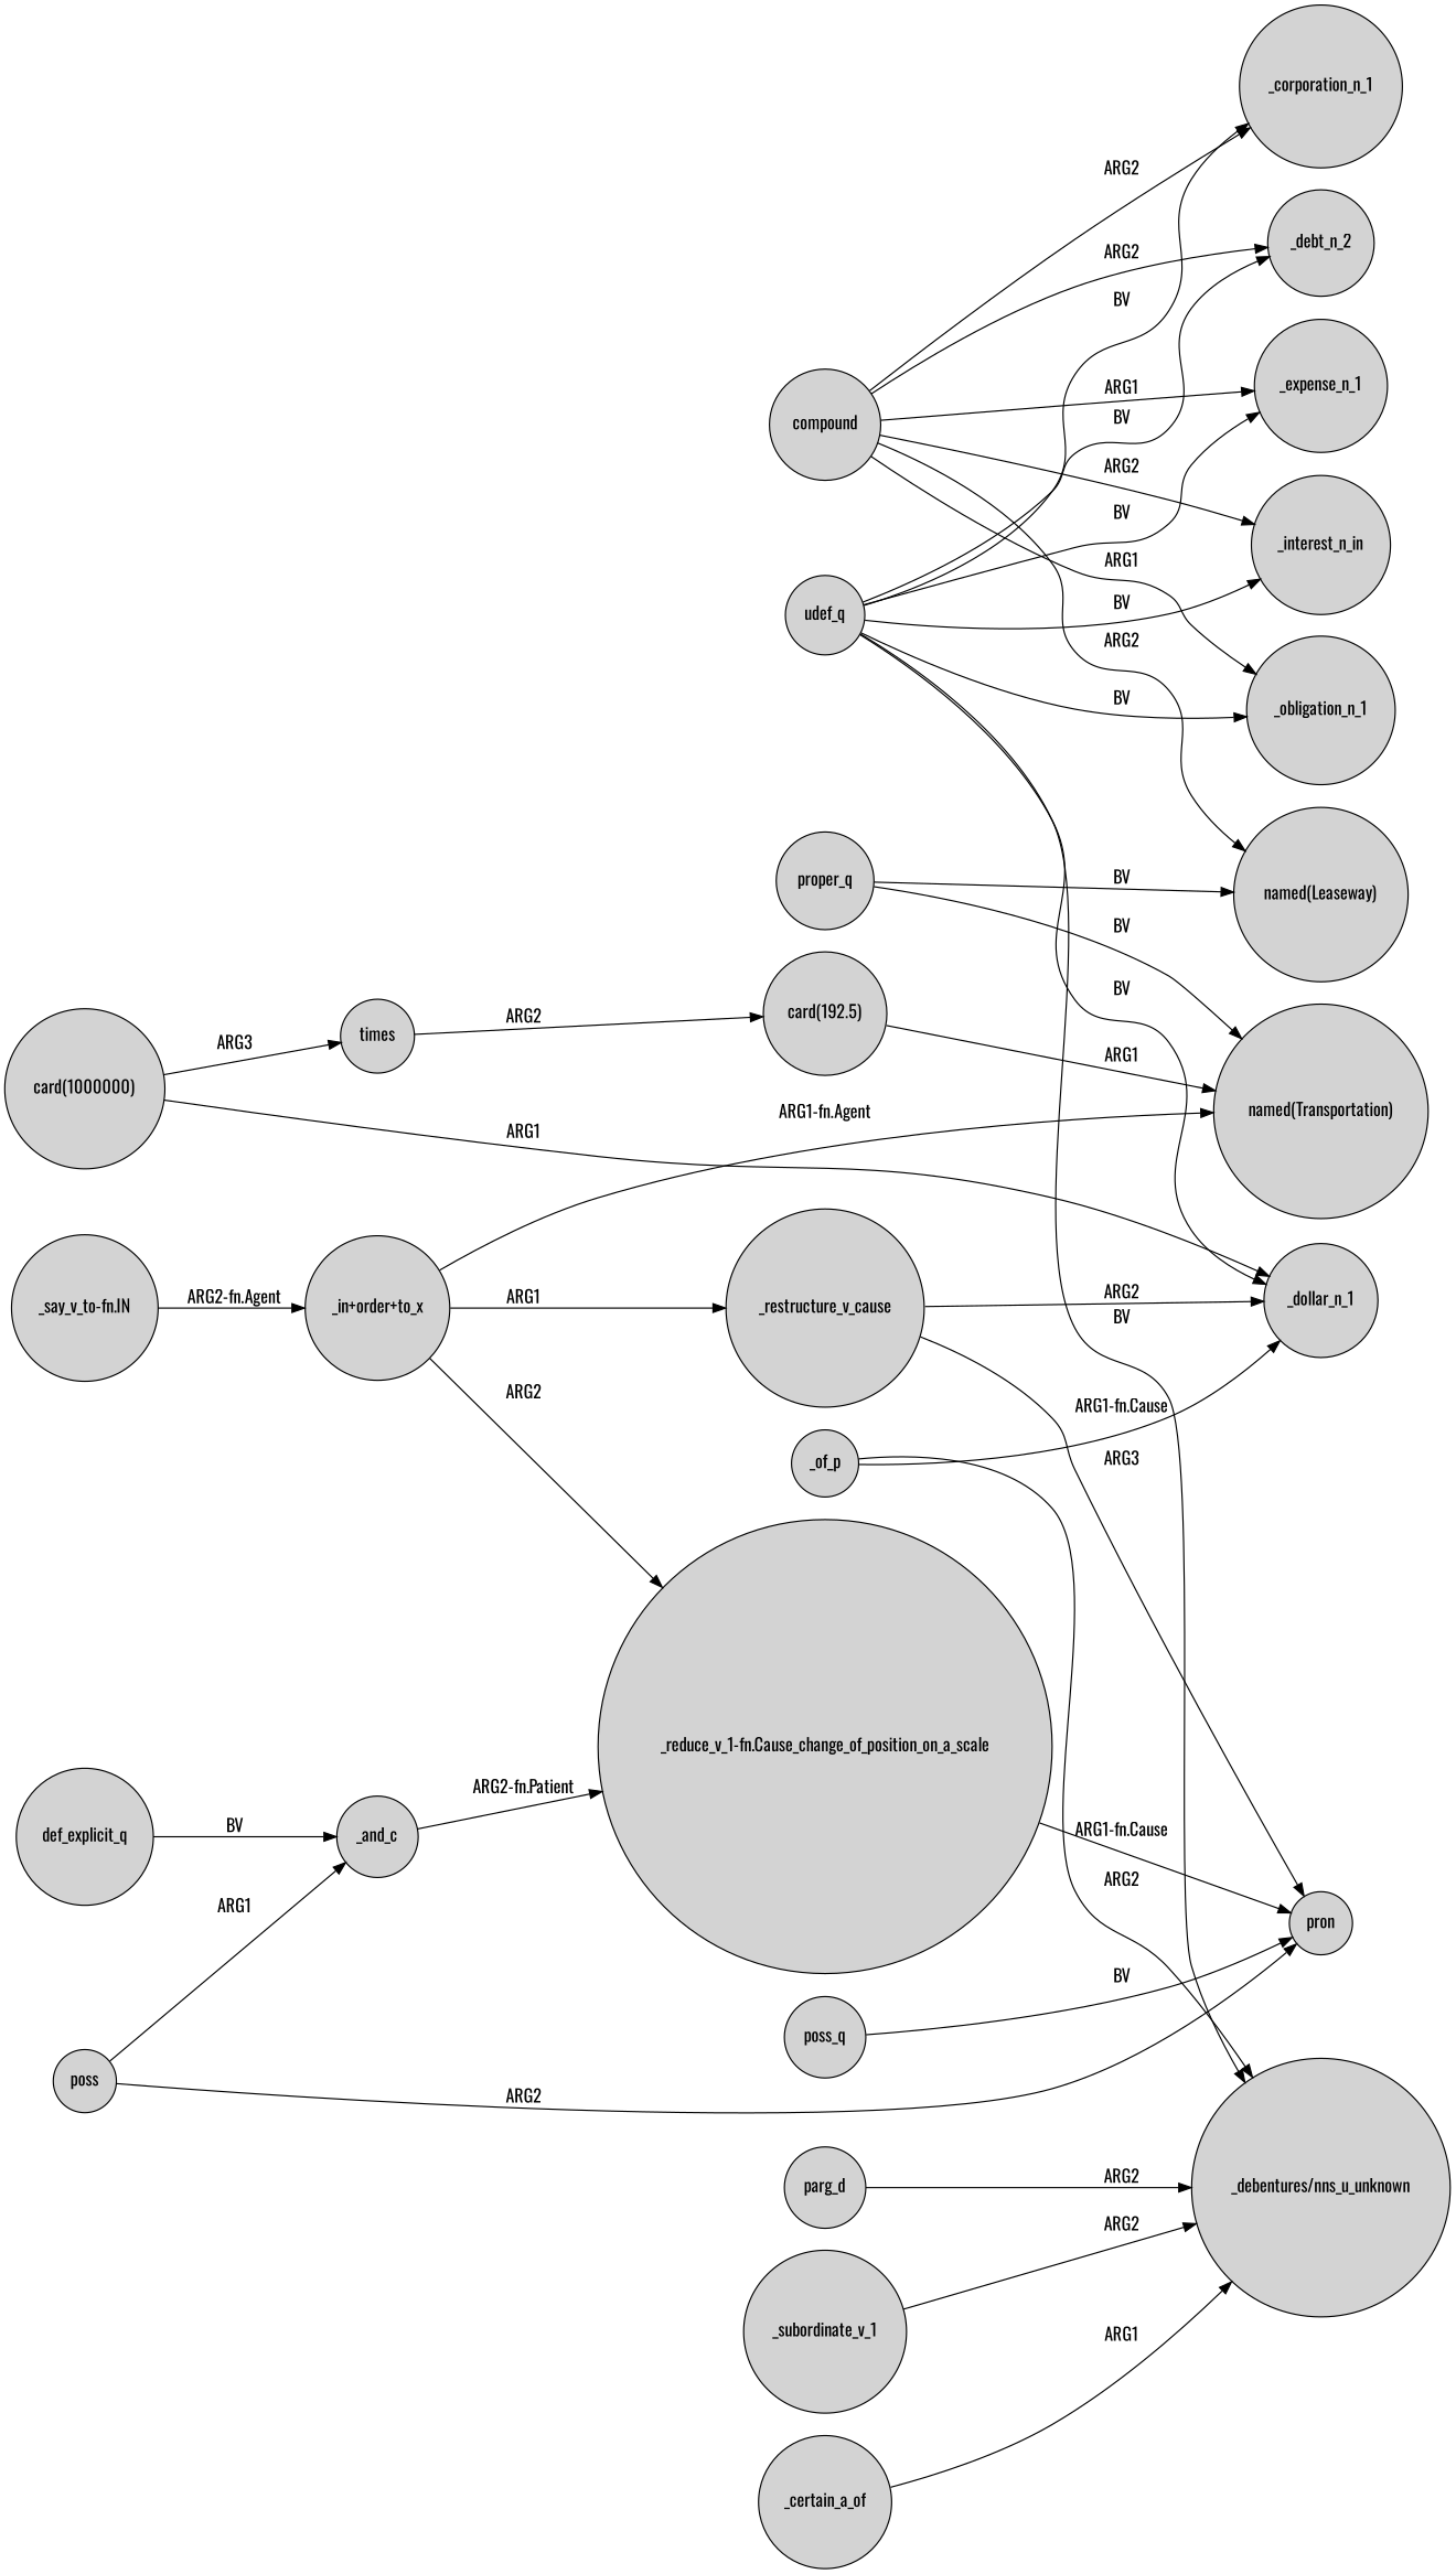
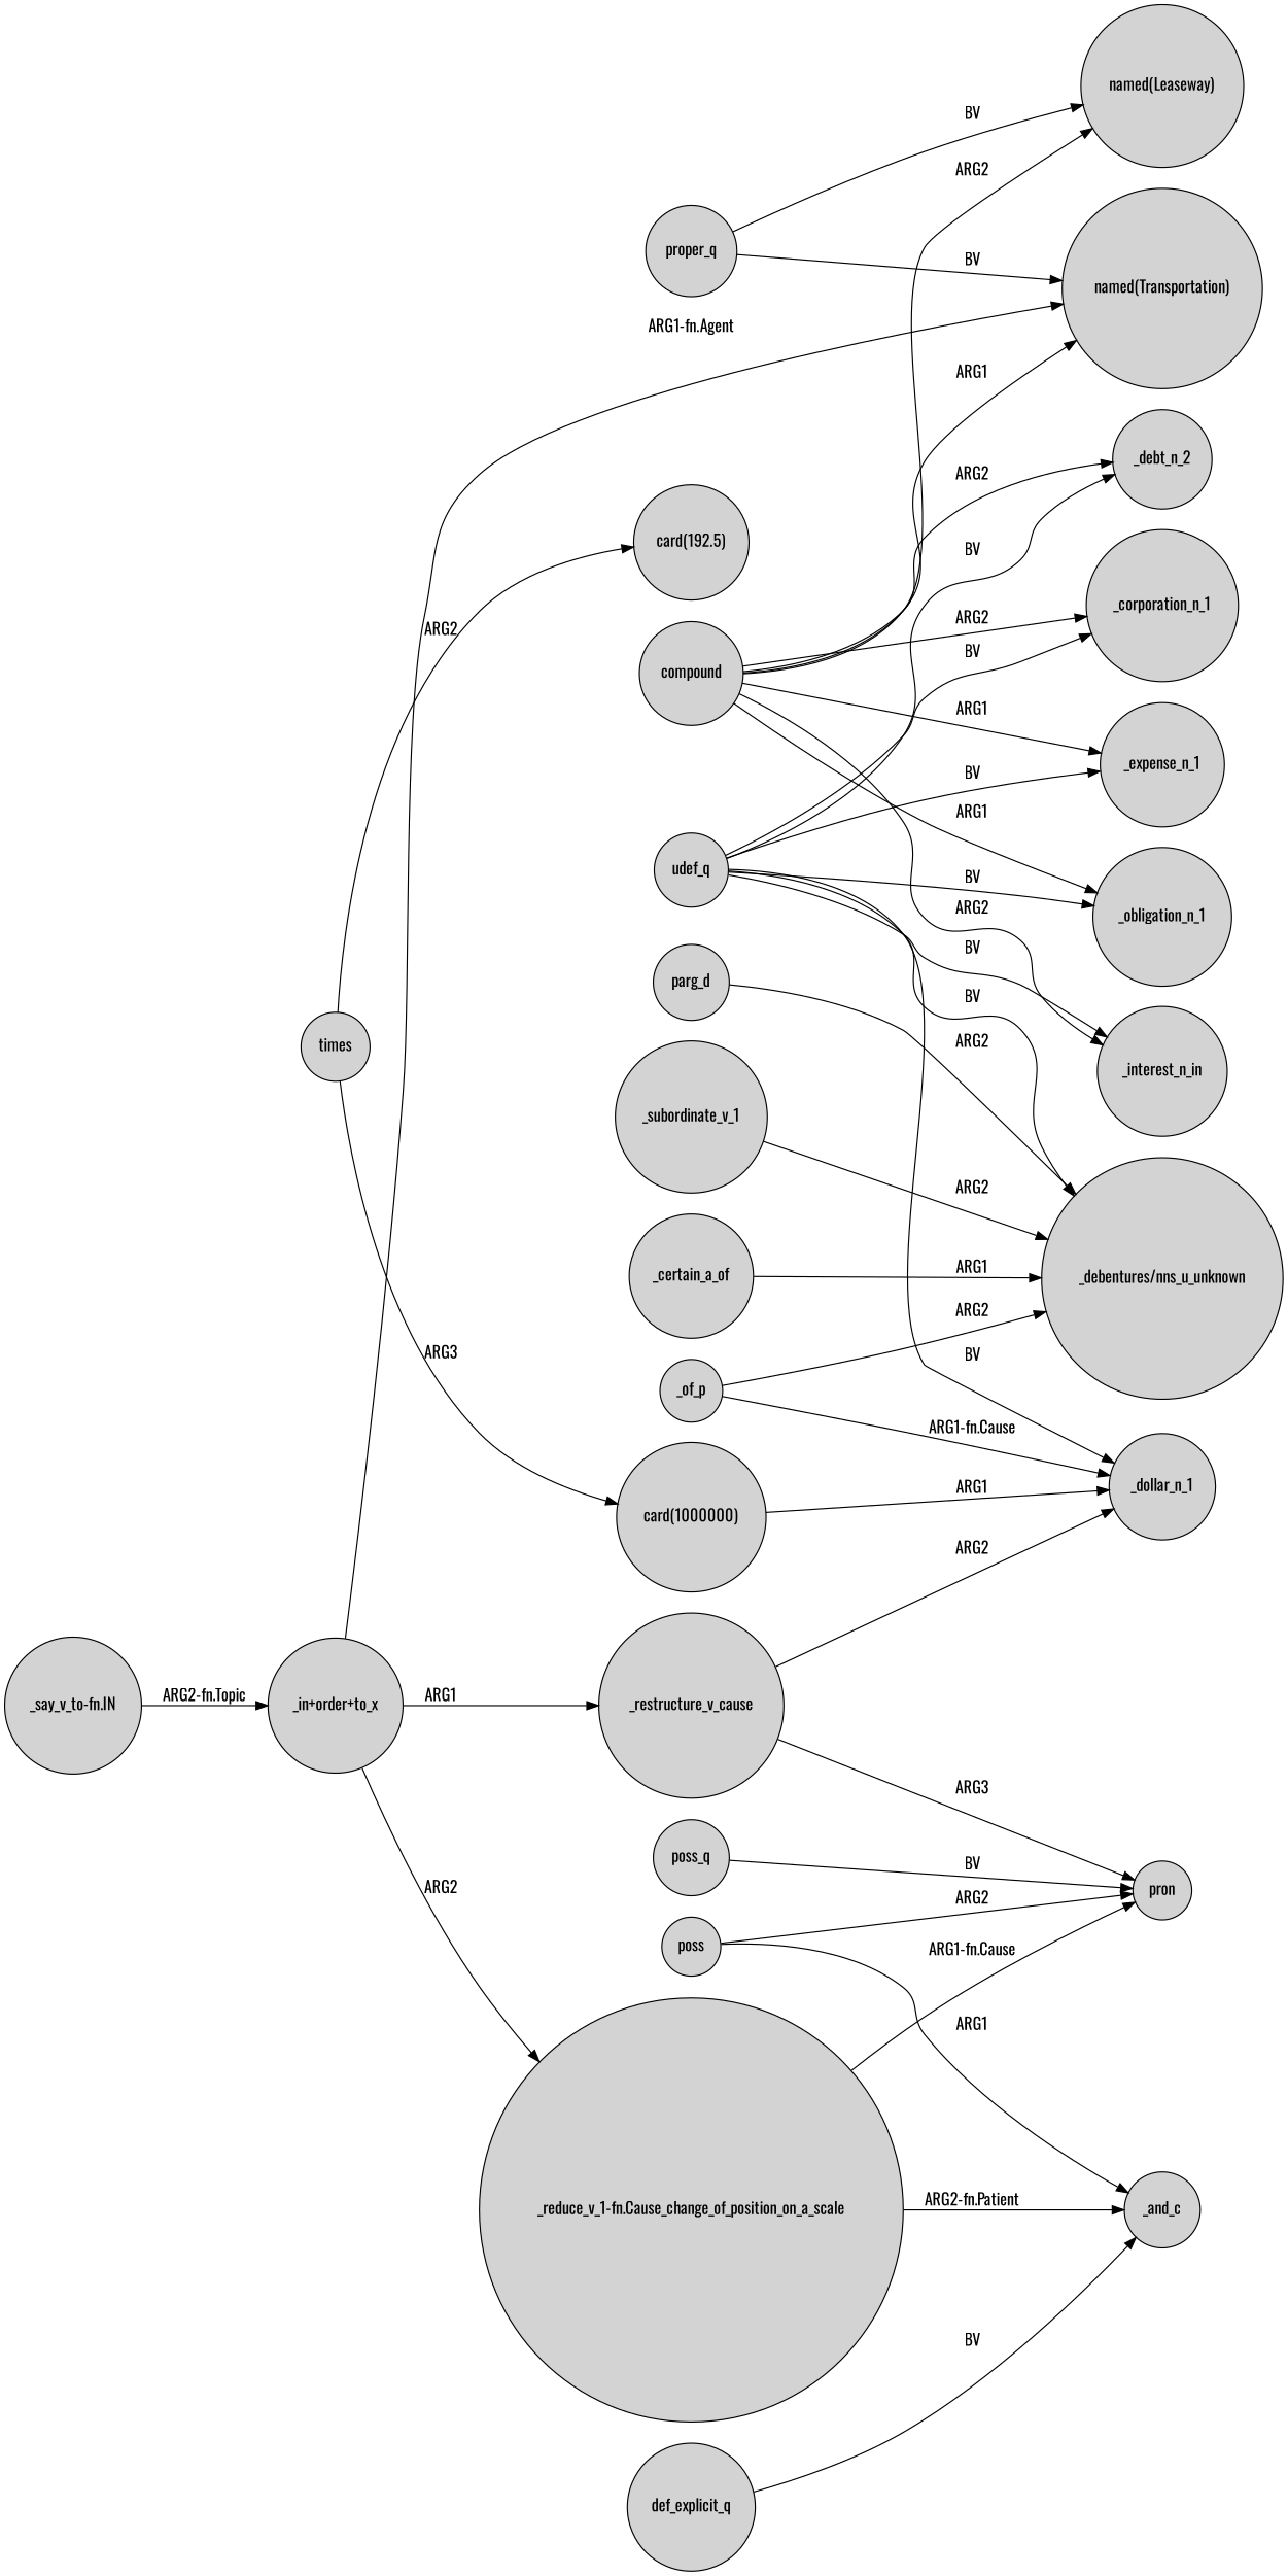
  digraph {
    fontname=Oswald
    rankdir=LR
    node [fontname=Oswald shape=circle style=filled]
    edge [fontname=Oswald]
    compound
    "named(Transportation)"
    _expense_n_1
    _obligation_n_1
    n5 [label=_debt_n_2]
    _corporation_n_1
    _interest_n_in
    "named(Leaseway)"
    _restructure_v_cause
    _dollar_n_1
    pron
    udef_q
    "_debentures/nns_u_unknown"
    "card(1000000)"
    proper_q
    _of_p
    "_in+order+to_x"
    "_reduce_v_1-fn.Cause_change_of_position_on_a_scale"
    _and_c
    poss
    "_say_v_to-fn.IN"
    def_explicit_q
    parg_d
    _subordinate_v_1
    n25 [label=poss_q]
    times
    "card(192.5)"
    _certain_a_of
-   "card(192.5)" -> "named(Transportation)" [label=ARG1]
+   compound -> "named(Transportation)" [label=ARG1]
    compound -> _expense_n_1 [label=ARG1]
    compound -> _obligation_n_1 [label=ARG1]
    compound -> n5 [label=ARG2]
    compound -> _corporation_n_1 [label=ARG2]
    compound -> _interest_n_in [label=ARG2]
    compound -> "named(Leaseway)" [label=ARG2]
    _restructure_v_cause -> _dollar_n_1 [label=ARG2]
    _restructure_v_cause -> pron [label=ARG3]
    udef_q -> _expense_n_1 [label=BV]
    udef_q -> _obligation_n_1 [label=BV]
    udef_q -> n5 [label=BV]
    udef_q -> _corporation_n_1 [label=BV]
    udef_q -> _interest_n_in [label=BV]
    udef_q -> _dollar_n_1 [label=BV]
    udef_q -> "_debentures/nns_u_unknown" [label=BV]
    "card(1000000)" -> _dollar_n_1 [label=ARG1]
    proper_q -> "named(Transportation)" [label=BV]
    proper_q -> "named(Leaseway)" [label=BV]
    _of_p -> _dollar_n_1 [label="ARG1-fn.Cause"]
    _of_p -> "_debentures/nns_u_unknown" [label=ARG2]
    "_in+order+to_x" -> "named(Transportation)" [label="ARG1-fn.Agent"]
    "_in+order+to_x" -> _restructure_v_cause [label=ARG1]
    "_in+order+to_x" -> "_reduce_v_1-fn.Cause_change_of_position_on_a_scale" [label=ARG2]
    "_reduce_v_1-fn.Cause_change_of_position_on_a_scale" -> pron [label="ARG1-fn.Cause"]
-   _and_c -> "_reduce_v_1-fn.Cause_change_of_position_on_a_scale" [label="ARG2-fn.Patient"]
+   "_reduce_v_1-fn.Cause_change_of_position_on_a_scale" -> _and_c [label="ARG2-fn.Patient"]
    poss -> pron [label=ARG2]
    poss -> _and_c [label=ARG1]
-   "_say_v_to-fn.IN" -> "_in+order+to_x" [label="ARG2-fn.Agent"]
+   "_say_v_to-fn.IN" -> "_in+order+to_x" [label="ARG2-fn.Topic"]
    def_explicit_q -> _and_c [label=BV]
    parg_d -> "_debentures/nns_u_unknown" [label=ARG2]
    _subordinate_v_1 -> "_debentures/nns_u_unknown" [label=ARG2]
    n25 -> pron [label=BV]
-   "card(1000000)" -> times [label=ARG3]
+   times -> "card(1000000)" [label=ARG3]
    times -> "card(192.5)" [label=ARG2]
    _certain_a_of -> "_debentures/nns_u_unknown" [label=ARG1]
  }
